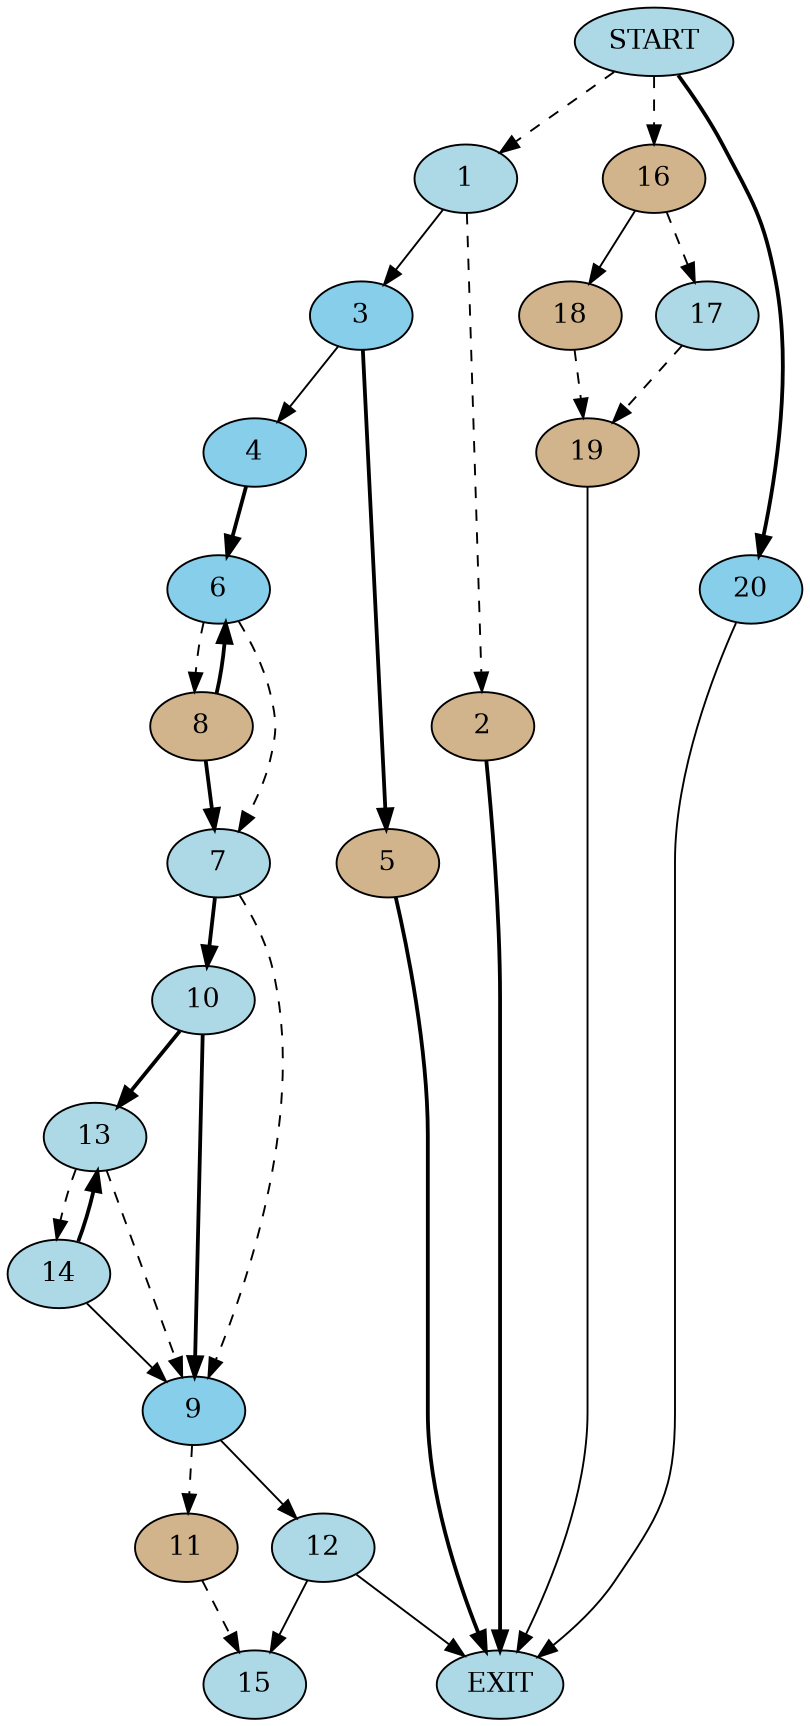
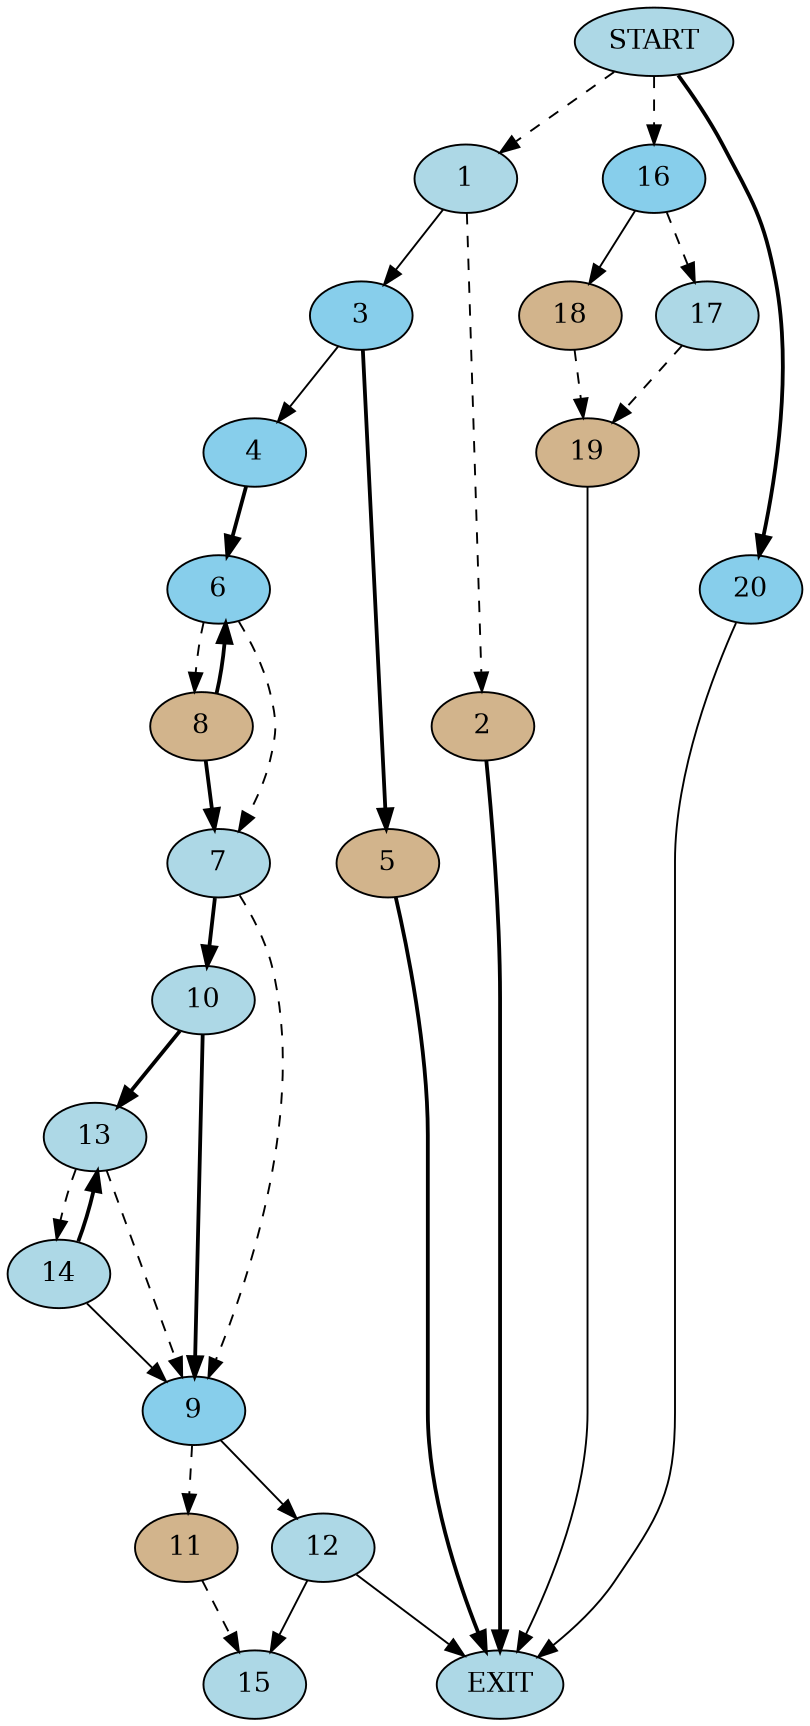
  digraph {
    node [fillcolor=lightblue style=filled]
    edge [style=dashed]
    n1 [label=START]
    1
-   16 [fillcolor=tan]
+   16 [fillcolor=skyblue]
    20 [fillcolor=skyblue]
    2 [fillcolor=tan]
    3 [fillcolor=skyblue]
    17
    18 [fillcolor=tan]
    n9 [label=EXIT]
    4 [fillcolor=skyblue]
    5 [fillcolor=tan]
    6 [fillcolor=skyblue]
    7
    8 [fillcolor=tan]
    9 [fillcolor=skyblue]
    10
    11 [fillcolor=tan]
    12
    13
    15
    14
    19 [fillcolor=tan]
    n1 -> 1
    n1 -> 16
    n1 -> 20 [style=bold]
    1 -> 2
    1 -> 3 [style=solid]
    16 -> 17
    16 -> 18 [style=solid]
    20 -> n9 [style=solid]
    2 -> n9 [style=bold]
    3 -> 4 [style=solid]
    3 -> 5 [style=bold]
    17 -> 19
    18 -> 19
    4 -> 6 [style=bold]
    5 -> n9 [style=bold]
    6 -> 7
    6 -> 8
    7 -> 9
    7 -> 10 [style=bold]
    8 -> 6 [style=bold]
    8 -> 7 [style=bold]
    9 -> 11
    9 -> 12 [style=solid]
    10 -> 9 [style=bold]
    10 -> 13 [style=bold]
    11 -> 15
    12 -> n9 [style=solid]
    12 -> 15 [style=solid]
    13 -> 9
    13 -> 14
    14 -> 9 [style=solid]
    14 -> 13 [style=bold]
    19 -> n9 [style=solid]
  }
